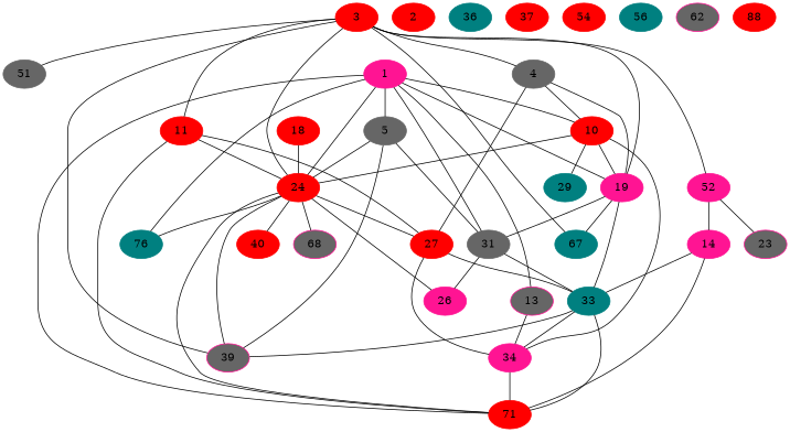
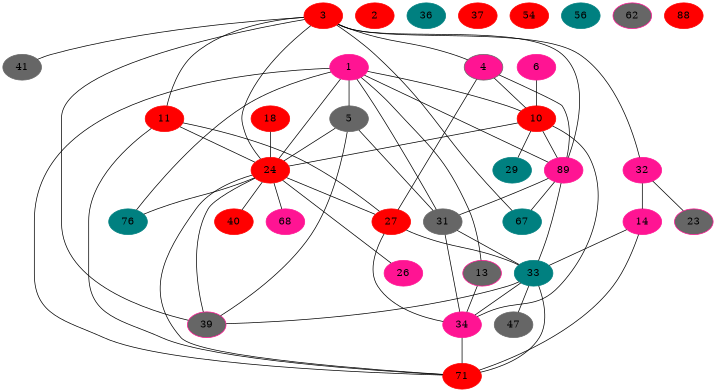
  graph {
    node [color=deeppink style=filled]
    1 [super="+12+53+7"]
    5 [color=gray40]
    10 [color=red super="+20+15"]
    13 [fillcolor=gray40 super="+51"]
-   19 [super="+25+65+85"]
+   19 [super="+25+65+85" label=89]
    24 [color=red super="+72+79+50"]
    31 [color=gray40 super="+57+45+91"]
    71 [color=red super="+74"]
    76 [color=teal]
    39 [fillcolor=gray40 super="+42"]
    29 [color=teal super="+35"]
    34 [super="+48"]
    14 [super="+21"]
    33 [color=teal super="+60+82"]
    67 [color=teal]
    23 [fillcolor=gray40 super="+30"]
    27 [color=red super="+38"]
    26
    40 [color=red]
-   68 [fillcolor=gray40]
+   68
    2 [color=red]
    3 [color=red super="+8+52+46"]
-   4 [color=gray40 super="+44+22"]
+   4 [color=gray40 super="+44+22" fillcolor=deeppink]
    11 [color=red super="+64+28"]
-   32 [label=52]
-   41 [color=gray40 label=51]
+   32
+   41 [color=gray40]
+   6
+   47 [color=gray40]
    18 [color=red super="+66+55"]
    36 [color=teal]
    37 [color=red]
    54 [color=red]
    56 [color=teal super="+81"]
    62 [fillcolor=gray40]
    88 [color=red]
    1 -- 5 [weight=2]
    1 -- 10
    1 -- 13
    1 -- 19
    1 -- 24 [weight=3]
    1 -- 31
    1 -- 71
    1 -- 76
    5 -- 24
    5 -- 31
    5 -- 39
    10 -- 19
    10 -- 24
    10 -- 29
    10 -- 34 [weight=2]
    13 -- 34
    19 -- 31
    19 -- 33
    19 -- 67
    24 -- 71
    24 -- 76
    24 -- 39
    24 -- 27
    24 -- 26
    24 -- 40
    24 -- 68 [weight=3]
-   31 -- 26
+   31 -- 34
    31 -- 33
    34 -- 71 [weight=2]
    14 -- 71
    14 -- 33
    33 -- 71
    33 -- 39
    33 -- 34
+   33 -- 47
    27 -- 34
    27 -- 33
    3 -- 19 [weight=2]
    3 -- 24
    3 -- 39 [weight=2]
    3 -- 67
    3 -- 4
    3 -- 11
    3 -- 32
    3 -- 41
    4 -- 10
    4 -- 19
    4 -- 27
    11 -- 24
    11 -- 71
    11 -- 27
    32 -- 14
    32 -- 23
+   6 -- 10
    18 -- 24
  }
